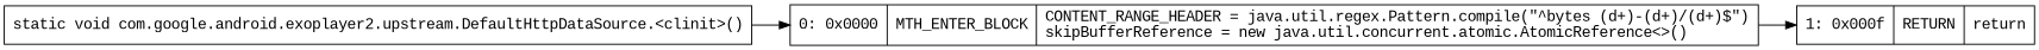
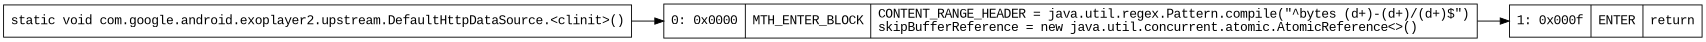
  digraph {
    rankdir=LR
    fontname="Liberation Mono"
    node [shape=record fontname="Liberation Mono"]
    edge [fontname="Liberation Mono"]
    n1 [label="{0\:\ 0x0000|MTH_ENTER_BLOCK\l|CONTENT_RANGE_HEADER = java.util.regex.Pattern.compile(\"^bytes (d+)\-(d+)\/(d+)$\")\lskipBufferReference = new java.util.concurrent.atomic.AtomicReference\<\>()\l}"]
-   n2 [label="{1\:\ 0x000f|RETURN\l|return\l}"]
+   n2 [label="{1\:\ 0x000f|ENTER\l|return\l}"]
    n3 [label="{static void com.google.android.exoplayer2.upstream.DefaultHttpDataSource.\<clinit\>() }"]
    n1 -> n2
    n3 -> n1
  }
